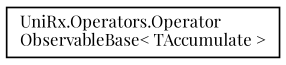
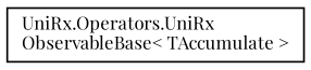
  digraph {
    rankdir=TB
    fontname="Playfair Display"
-   n1 [color=black fillcolor=white fontname="Playfair Display" fontsize=10 height=0.2 label="UniRx.Operators.Operator\lObservableBase\< TAccumulate \>" shape=record style=filled width=0.4]
+   n1 [color=black fillcolor=white fontname="Playfair Display" fontsize=10 height=0.2 label="UniRx.Operators.UniRx\lObservableBase\< TAccumulate \>" shape=record style=filled width=0.4]
  }
